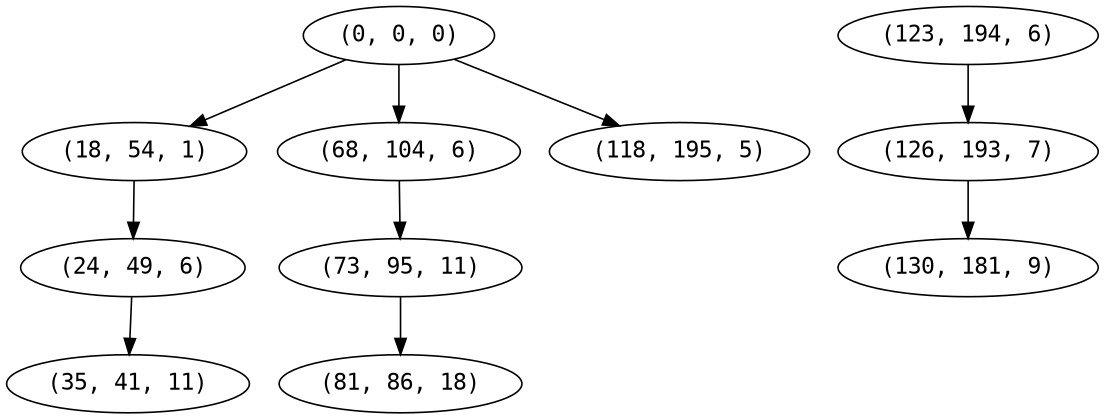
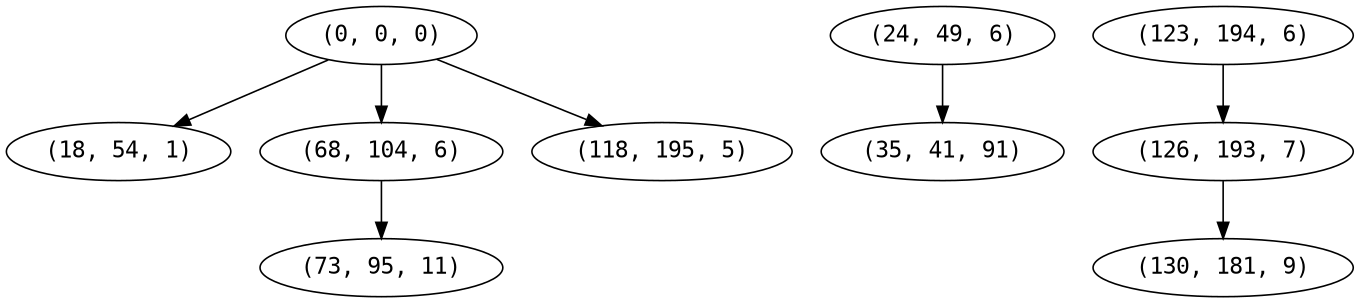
  digraph {
    fontname="DejaVu Sans Mono"
    node [fontname="DejaVu Sans Mono"]
    edge [fontname="DejaVu Sans Mono"]
    "(0, 0, 0)"
    "(18, 54, 1)"
    "(68, 104, 6)"
    "(118, 195, 5)"
    "(24, 49, 6)"
    "(73, 95, 11)"
-   "(35, 41, 11)"
-   "(81, 86, 18)"
+   "(35, 41, 11)" [label="(35, 41, 91)"]
    "(123, 194, 6)"
    "(126, 193, 7)"
    "(130, 181, 9)"
    "(0, 0, 0)" -> "(18, 54, 1)"
    "(0, 0, 0)" -> "(68, 104, 6)"
    "(0, 0, 0)" -> "(118, 195, 5)"
-   "(18, 54, 1)" -> "(24, 49, 6)"
    "(68, 104, 6)" -> "(73, 95, 11)"
    "(24, 49, 6)" -> "(35, 41, 11)"
-   "(73, 95, 11)" -> "(81, 86, 18)"
    "(123, 194, 6)" -> "(126, 193, 7)"
    "(126, 193, 7)" -> "(130, 181, 9)"
  }
